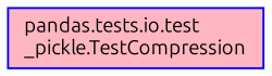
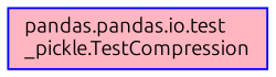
  digraph {
    rankdir=LR
    fontname=Ubuntu
-   n1 [color=blue fillcolor=lightpink fontname=Ubuntu fontsize=10 height=0.2 label="pandas.tests.io.test\l_pickle.TestCompression" shape=box style=filled width=0.4]
+   n1 [color=blue fillcolor=lightpink fontname=Ubuntu fontsize=10 height=0.2 label="pandas.pandas.io.test\l_pickle.TestCompression" shape=box style=filled width=0.4]
  }
